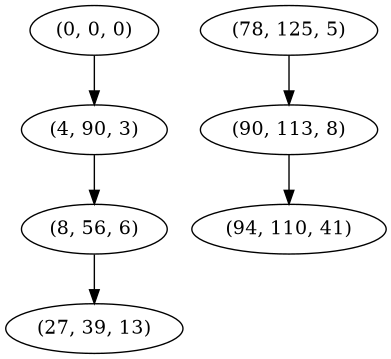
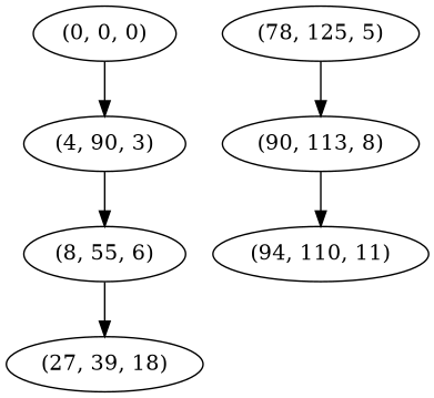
  digraph {
    fontname="DejaVu Serif"
    node [fontname="DejaVu Serif"]
    edge [fontname="DejaVu Serif"]
    n1 [label="(4, 90, 3)"]
    "(0, 0, 0)"
-   "(8, 56, 6)"
+   "(8, 56, 6)" [label="(8, 55, 6)"]
    "(78, 125, 5)"
    "(90, 113, 8)"
-   "(27, 39, 13)"
-   "(94, 110, 11)" [label="(94, 110, 41)"]
+   "(27, 39, 13)" [label="(27, 39, 18)"]
+   "(94, 110, 11)"
    n1 -> "(8, 56, 6)"
    "(0, 0, 0)" -> n1
    "(8, 56, 6)" -> "(27, 39, 13)"
    "(78, 125, 5)" -> "(90, 113, 8)"
    "(90, 113, 8)" -> "(94, 110, 11)"
  }
